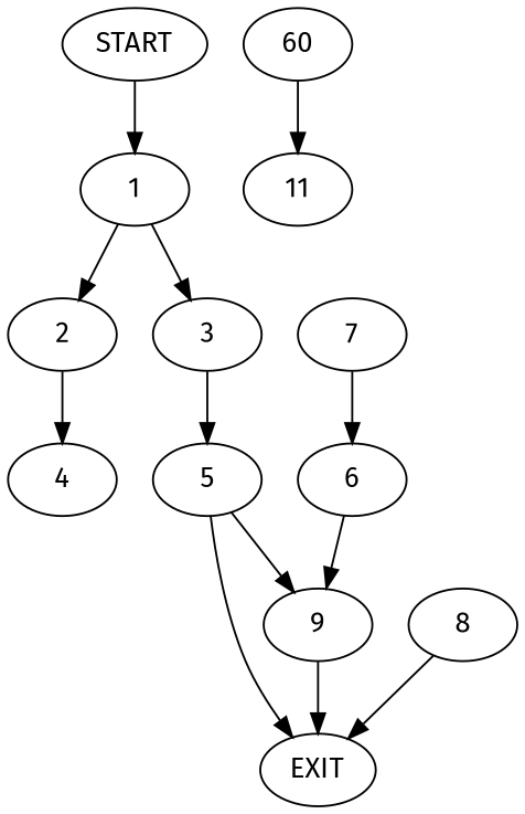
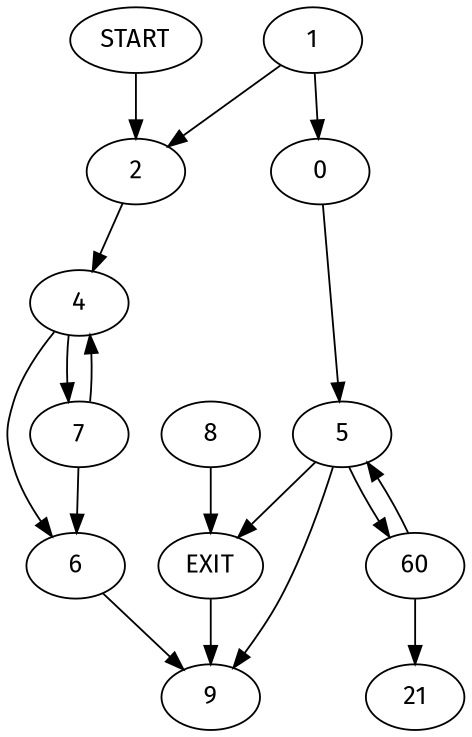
  digraph {
    fontname="Fira Sans"
    node [fontname="Fira Sans"]
    edge [fontname="Fira Sans"]
    n1 [label=START]
    1
    2
-   3
+   3 [label=0]
    n5 [label=EXIT]
    4
    5
    6
    7
    9
    n11 [label=60]
-   11
+   11 [label=21]
    8
-   n1 -> 1
+   n1 -> 2
    1 -> 2
    1 -> 3
    2 -> 4
    3 -> 5
+   4 -> 6
+   4 -> 7
    5 -> n5
    5 -> 9
+   5 -> n11
    6 -> 9
+   7 -> 4
    7 -> 6
-   9 -> n5
+   n5 -> 9
+   n11 -> 5
    n11 -> 11
    8 -> n5
  }
